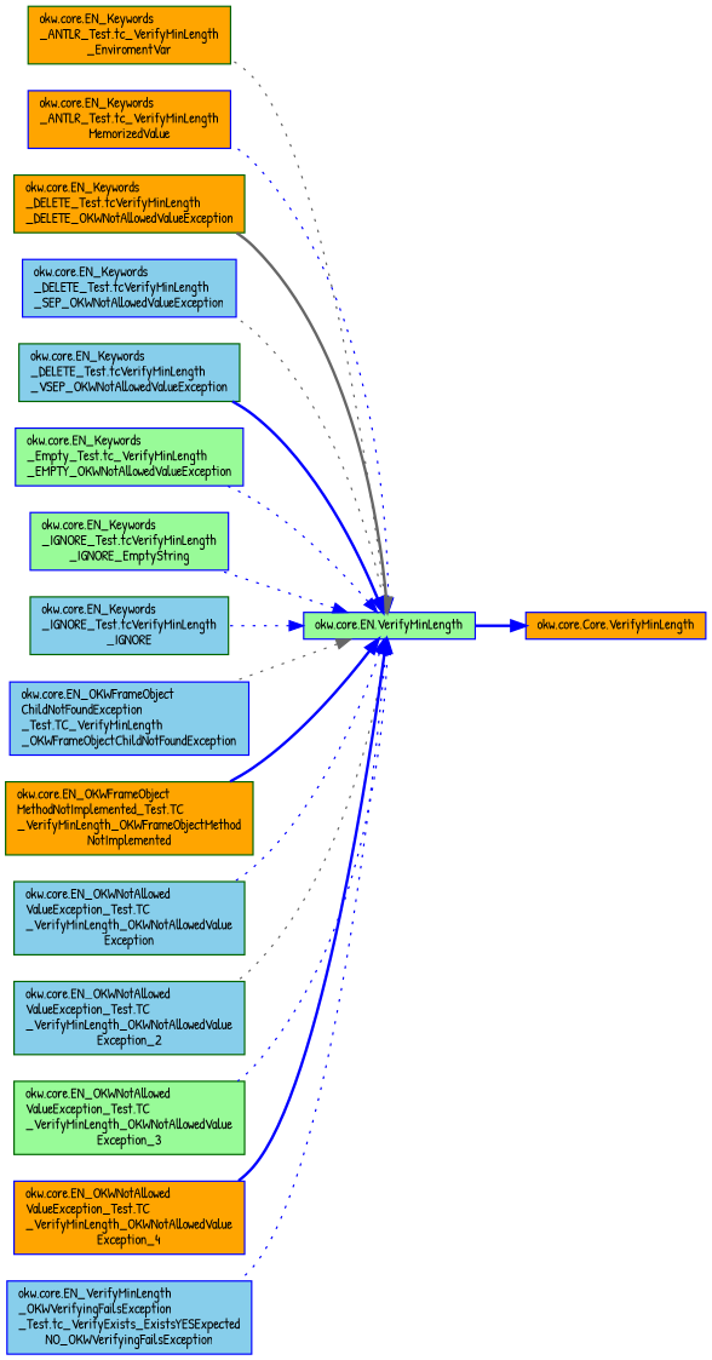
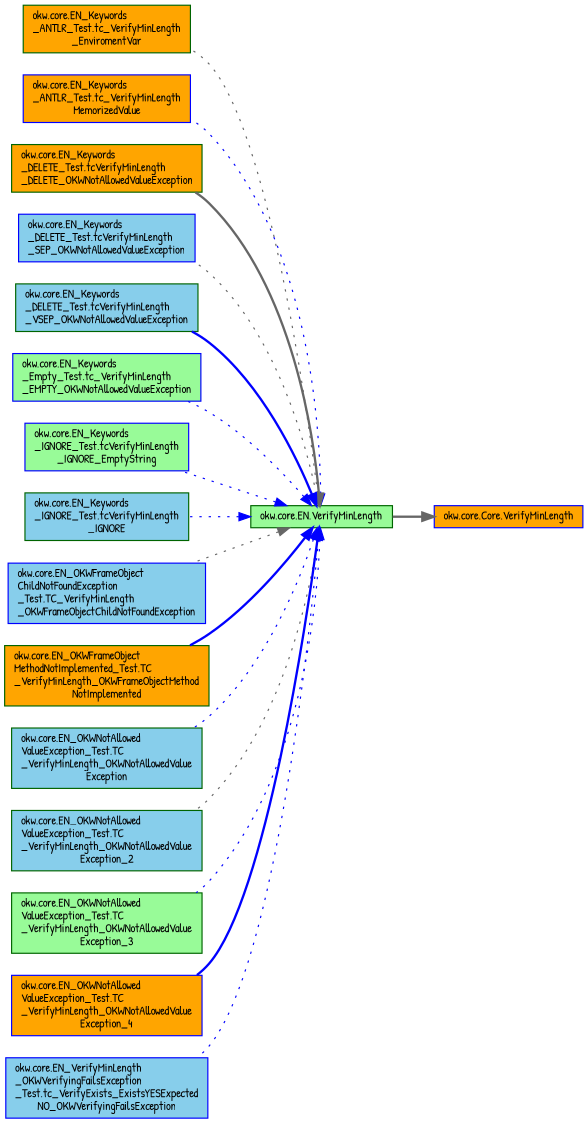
  digraph {
    fontname="Patrick Hand"
    rankdir=RL
    node [color=darkgreen fillcolor=skyblue fontname="Patrick Hand" fontsize=10 shape=record style=filled]
    edge [color=blue dir=back fontname="Patrick Hand" fontsize=10 labelfontname=Helvetica labelfontsize=10 style=dotted]
    n1 [color=blue fillcolor=orange fontcolor=black height=0.2 label="okw.core.Core.VerifyMinLength" width=0.4]
-   n2 [color=blue fillcolor=palegreen height=0.2 label="okw.core.EN.VerifyMinLength" width=0.4]
+   n2 [fillcolor=palegreen height=0.2 label="okw.core.EN.VerifyMinLength" width=0.4]
    n3 [fillcolor=orange height=0.2 label="okw.core.EN_Keywords\l_ANTLR_Test.tc_VerifyMinLength\l_EnviromentVar" width=0.4]
    n4 [color=blue fillcolor=orange height=0.2 label="okw.core.EN_Keywords\l_ANTLR_Test.tc_VerifyMinLength\lMemorizedValue" width=0.4]
    n5 [fillcolor=orange height=0.2 label="okw.core.EN_Keywords\l_DELETE_Test.tcVerifyMinLength\l_DELETE_OKWNotAllowedValueException" width=0.4]
    n6 [color=blue height=0.2 label="okw.core.EN_Keywords\l_DELETE_Test.tcVerifyMinLength\l_SEP_OKWNotAllowedValueException" width=0.4]
    n7 [height=0.2 label="okw.core.EN_Keywords\l_DELETE_Test.tcVerifyMinLength\l_VSEP_OKWNotAllowedValueException" width=0.4]
    n8 [color=blue fillcolor=palegreen height=0.2 label="okw.core.EN_Keywords\l_Empty_Test.tc_VerifyMinLength\l_EMPTY_OKWNotAllowedValueException" width=0.4]
    n9 [color=blue fillcolor=palegreen height=0.2 label="okw.core.EN_Keywords\l_IGNORE_Test.tcVerifyMinLength\l_IGNORE_EmptyString" width=0.4]
    n10 [height=0.2 label="okw.core.EN_Keywords\l_IGNORE_Test.tcVerifyMinLength\l_IGNORE" width=0.4]
    n11 [color=blue height=0.2 label="okw.core.EN_OKWFrameObject\lChildNotFoundException\l_Test.TC_VerifyMinLength\l_OKWFrameObjectChildNotFoundException" width=0.4]
    n12 [fillcolor=orange height=0.2 label="okw.core.EN_OKWFrameObject\lMethodNotImplemented_Test.TC\l_VerifyMinLength_OKWFrameObjectMethod\lNotImplemented" width=0.4]
    n13 [height=0.2 label="okw.core.EN_OKWNotAllowed\lValueException_Test.TC\l_VerifyMinLength_OKWNotAllowedValue\lException" width=0.4]
    n14 [height=0.2 label="okw.core.EN_OKWNotAllowed\lValueException_Test.TC\l_VerifyMinLength_OKWNotAllowedValue\lException_2" width=0.4]
    n15 [fillcolor=palegreen height=0.2 label="okw.core.EN_OKWNotAllowed\lValueException_Test.TC\l_VerifyMinLength_OKWNotAllowedValue\lException_3" width=0.4]
    n16 [color=blue fillcolor=orange height=0.2 label="okw.core.EN_OKWNotAllowed\lValueException_Test.TC\l_VerifyMinLength_OKWNotAllowedValue\lException_4" width=0.4]
    n17 [color=blue height=0.2 label="okw.core.EN_VerifyMinLength\l_OKWVerifyingFailsException\l_Test.tc_VerifyExists_ExistsYESExpected\lNO_OKWVerifyingFailsException" width=0.4]
-   n1 -> n2 [style=bold]
+   n1 -> n2 [color=gray40 style=bold]
    n2 -> n3 [color=gray40]
    n2 -> n4
    n2 -> n5 [color=gray40 style=bold]
    n2 -> n6 [color=gray40]
    n2 -> n7 [style=bold]
    n2 -> n8
    n2 -> n9
    n2 -> n10
    n2 -> n11 [color=gray40]
    n2 -> n12 [style=bold]
    n2 -> n13
    n2 -> n14 [color=gray40]
    n2 -> n15
    n2 -> n16 [style=bold]
    n2 -> n17
  }
